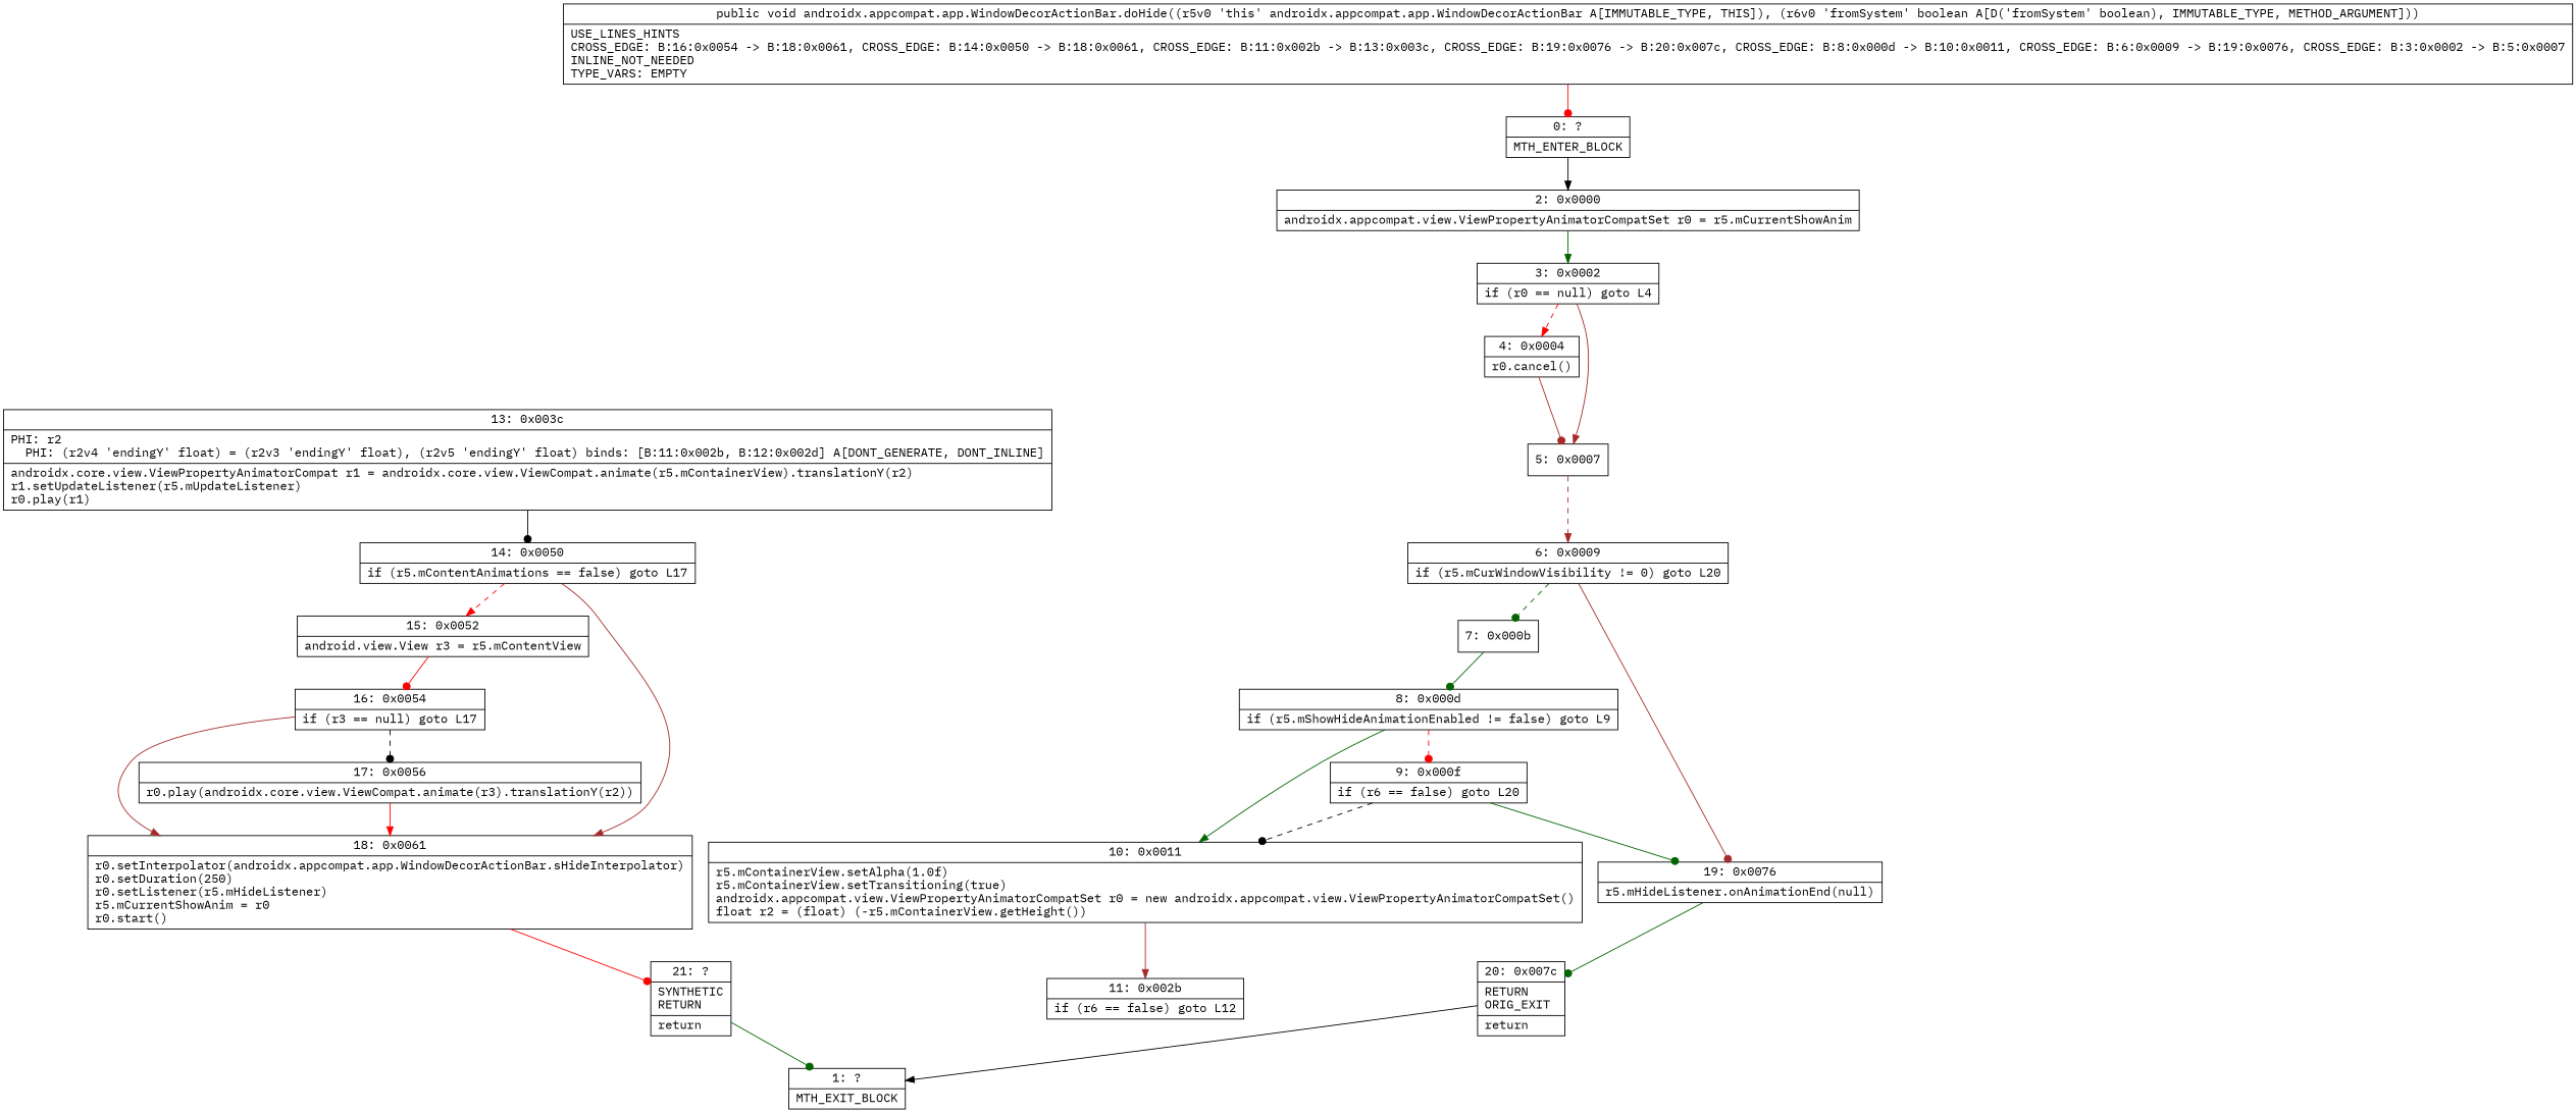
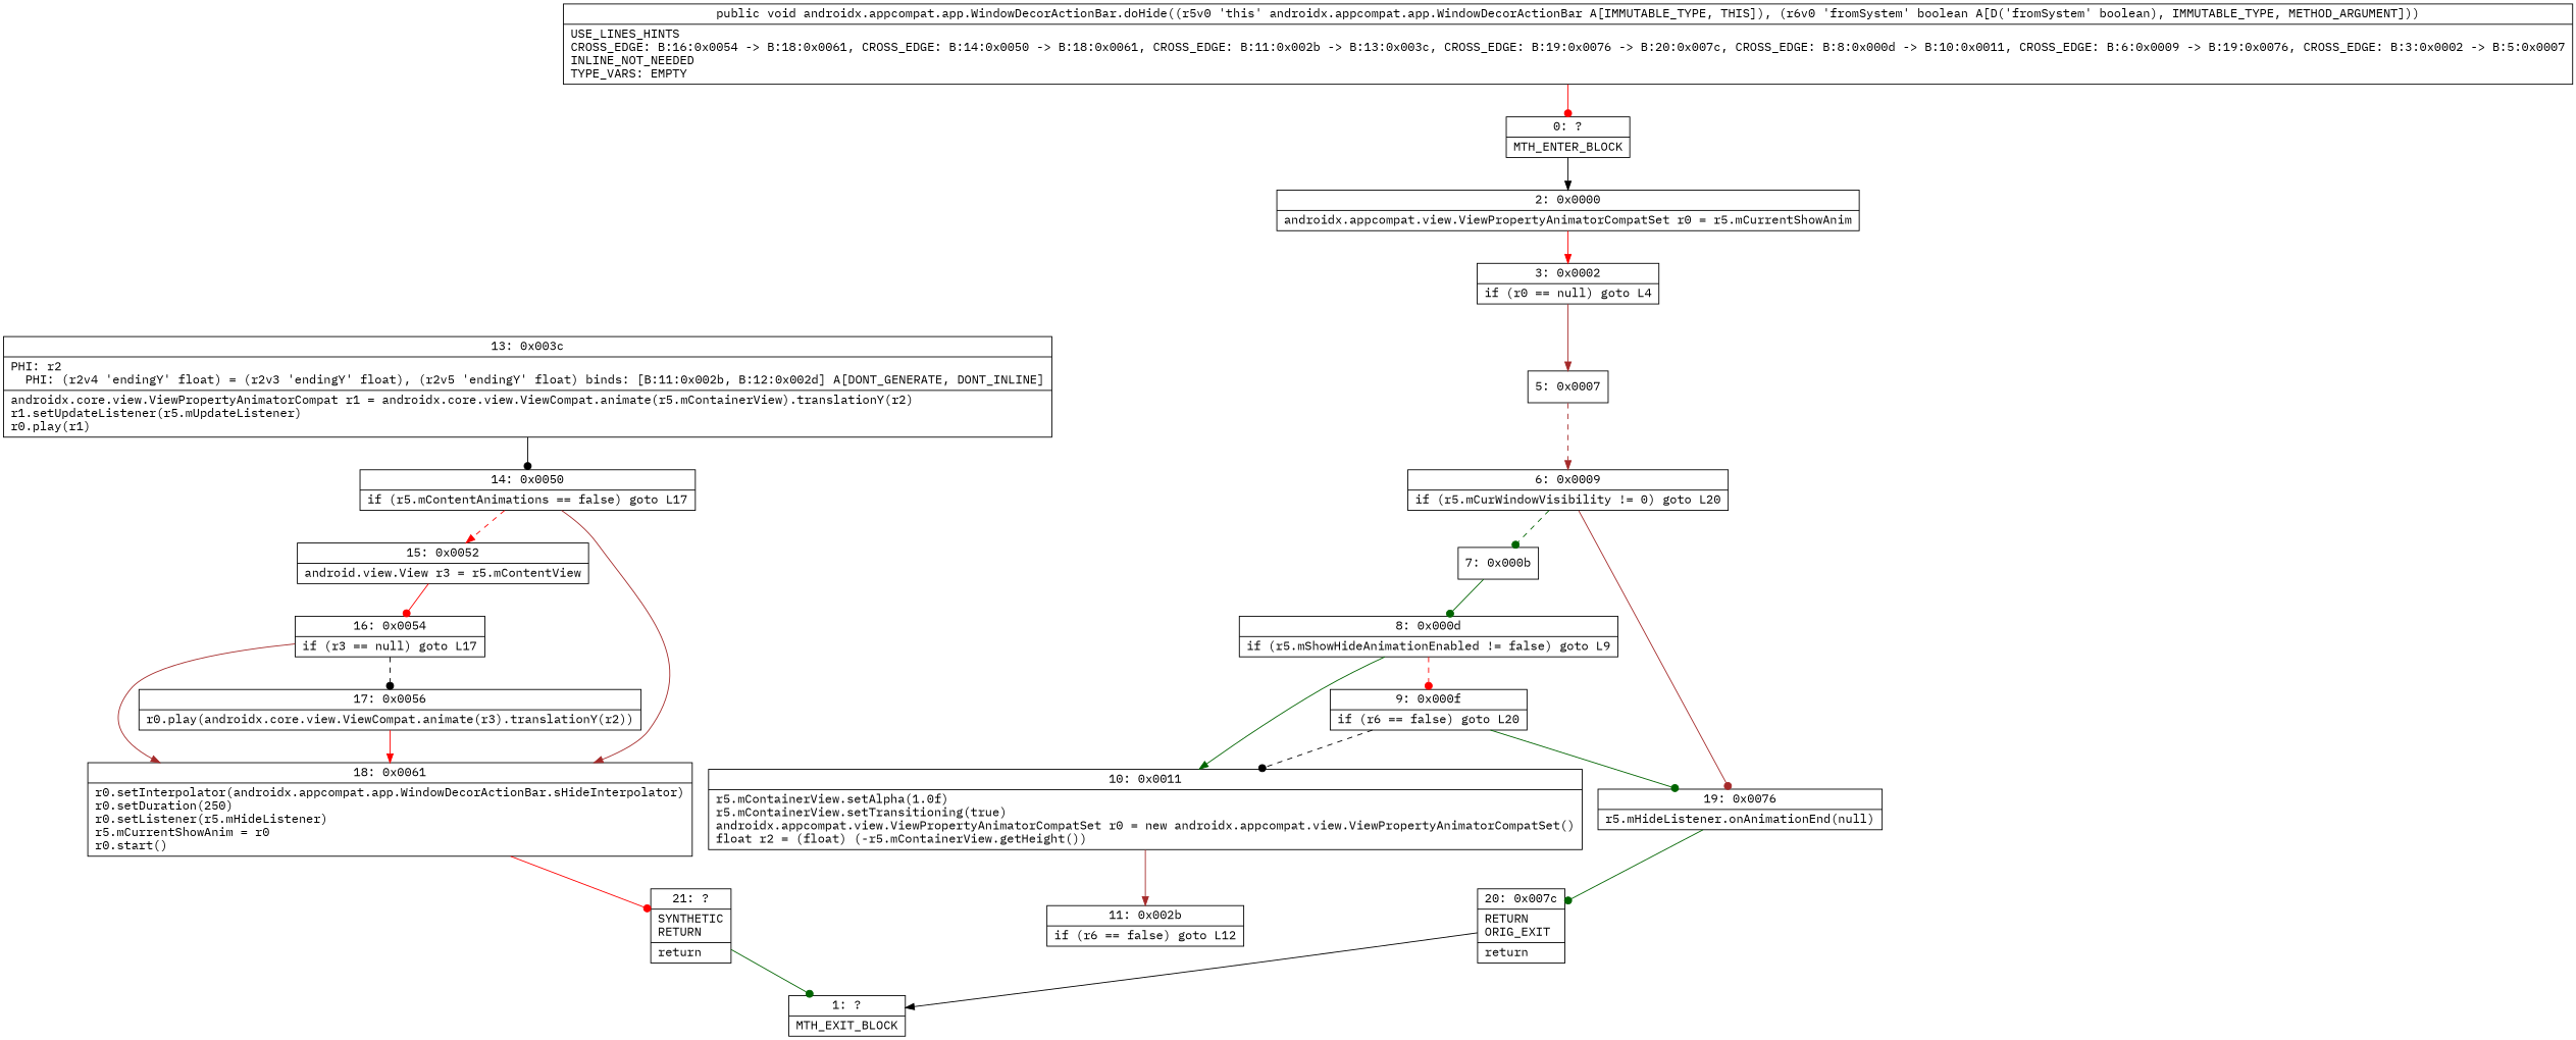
  digraph {
    fontname="IBM Plex Mono"
    node [fontname="IBM Plex Mono" shape=record]
    edge [arrowhead=dot color=red fontname="IBM Plex Mono"]
    n1 [label="{0\:\ ?|MTH_ENTER_BLOCK\l}"]
    n2 [label="{2\:\ 0x0000|androidx.appcompat.view.ViewPropertyAnimatorCompatSet r0 = r5.mCurrentShowAnim\l}"]
    n3 [label="{3\:\ 0x0002|if (r0 == null) goto L4\l}"]
-   n4 [label="{4\:\ 0x0004|r0.cancel()\l}"]
    n5 [label="{5\:\ 0x0007}"]
    n6 [label="{6\:\ 0x0009|if (r5.mCurWindowVisibility != 0) goto L20\l}"]
    n7 [label="{7\:\ 0x000b}"]
    n8 [label="{19\:\ 0x0076|r5.mHideListener.onAnimationEnd(null)\l}"]
    n9 [label="{8\:\ 0x000d|if (r5.mShowHideAnimationEnabled != false) goto L9\l}"]
    n10 [label="{20\:\ 0x007c|RETURN\lORIG_EXIT\l|return\l}"]
    n11 [label="{9\:\ 0x000f|if (r6 == false) goto L20\l}"]
    n12 [label="{10\:\ 0x0011|r5.mContainerView.setAlpha(1.0f)\lr5.mContainerView.setTransitioning(true)\landroidx.appcompat.view.ViewPropertyAnimatorCompatSet r0 = new androidx.appcompat.view.ViewPropertyAnimatorCompatSet()\lfloat r2 = (float) (\-r5.mContainerView.getHeight())\l}"]
    n13 [label="{11\:\ 0x002b|if (r6 == false) goto L12\l}"]
    n14 [label="{13\:\ 0x003c|PHI: r2 \l  PHI: (r2v4 'endingY' float) = (r2v3 'endingY' float), (r2v5 'endingY' float) binds: [B:11:0x002b, B:12:0x002d] A[DONT_GENERATE, DONT_INLINE]\l|androidx.core.view.ViewPropertyAnimatorCompat r1 = androidx.core.view.ViewCompat.animate(r5.mContainerView).translationY(r2)\lr1.setUpdateListener(r5.mUpdateListener)\lr0.play(r1)\l}"]
    n15 [label="{14\:\ 0x0050|if (r5.mContentAnimations == false) goto L17\l}"]
    n16 [label="{15\:\ 0x0052|android.view.View r3 = r5.mContentView\l}"]
    n17 [label="{18\:\ 0x0061|r0.setInterpolator(androidx.appcompat.app.WindowDecorActionBar.sHideInterpolator)\lr0.setDuration(250)\lr0.setListener(r5.mHideListener)\lr5.mCurrentShowAnim = r0\lr0.start()\l}"]
    n18 [label="{16\:\ 0x0054|if (r3 == null) goto L17\l}"]
    n19 [label="{21\:\ ?|SYNTHETIC\lRETURN\l|return\l}"]
    n20 [label="{17\:\ 0x0056|r0.play(androidx.core.view.ViewCompat.animate(r3).translationY(r2))\l}"]
    n21 [label="{1\:\ ?|MTH_EXIT_BLOCK\l}"]
    n22 [label="{public void androidx.appcompat.app.WindowDecorActionBar.doHide((r5v0 'this' androidx.appcompat.app.WindowDecorActionBar A[IMMUTABLE_TYPE, THIS]), (r6v0 'fromSystem' boolean A[D('fromSystem' boolean), IMMUTABLE_TYPE, METHOD_ARGUMENT]))  | USE_LINES_HINTS\lCROSS_EDGE: B:16:0x0054 \-\> B:18:0x0061, CROSS_EDGE: B:14:0x0050 \-\> B:18:0x0061, CROSS_EDGE: B:11:0x002b \-\> B:13:0x003c, CROSS_EDGE: B:19:0x0076 \-\> B:20:0x007c, CROSS_EDGE: B:8:0x000d \-\> B:10:0x0011, CROSS_EDGE: B:6:0x0009 \-\> B:19:0x0076, CROSS_EDGE: B:3:0x0002 \-\> B:5:0x0007\lINLINE_NOT_NEEDED\lTYPE_VARS: EMPTY\l}"]
    n1 -> n2 [arrowhead=normal color=black]
-   n2 -> n3 [arrowhead=normal color=darkgreen]
-   n3 -> n4 [arrowhead=normal style=dashed]
+   n2 -> n3 [arrowhead=normal]
    n3 -> n5 [arrowhead=normal color=brown]
-   n4 -> n5 [color=brown]
    n5 -> n6 [arrowhead=normal color=brown style=dashed]
    n6 -> n7 [color=darkgreen style=dashed]
    n6 -> n8 [color=brown]
    n7 -> n9 [color=darkgreen]
    n8 -> n10 [color=darkgreen]
    n9 -> n11 [style=dashed]
    n9 -> n12 [arrowhead=normal color=darkgreen]
    n10 -> n21 [arrowhead=normal color=black]
    n11 -> n8 [color=darkgreen]
    n11 -> n12 [color=black style=dashed]
    n12 -> n13 [arrowhead=normal color=brown]
    n14 -> n15 [color=black]
    n15 -> n16 [arrowhead=normal style=dashed]
    n15 -> n17 [arrowhead=normal color=brown]
    n16 -> n18
    n17 -> n19
    n18 -> n17 [arrowhead=normal color=brown]
    n18 -> n20 [color=black style=dashed]
    n19 -> n21 [color=darkgreen]
    n20 -> n17 [arrowhead=normal]
    n22 -> n1
  }
